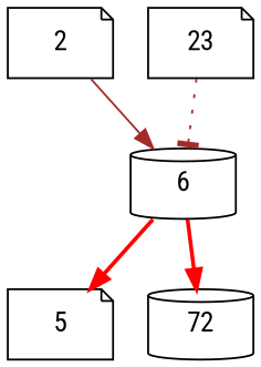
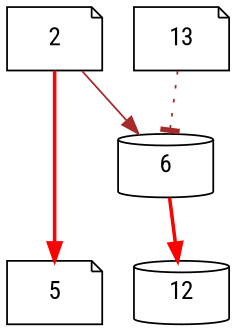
  strict digraph {
    fontname="Roboto Condensed"
    node [fontname="Roboto Condensed" shape=note]
    edge [arrowhead=normal color=red cond=true fontname="Roboto Condensed" style=bold]
    2 [entry=true]
    5
    6 [shape=cylinder]
-   12 [shape=cylinder label=72]
-   13 [label=23]
-   6 -> 5
+   12 [shape=cylinder]
+   13
+   2 -> 5
    2 -> 6 [color=brown cond=false style=solid]
    6 -> 12
    13 -> 6 [arrowhead=tee color=brown cond=false style=dotted]
  }
